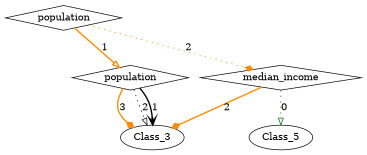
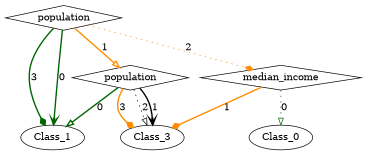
  digraph {
    edge [arrowhead=diamond color=darkorange style=bold]
    n1 [label=Class_3]
-   n3 [label=Class_5]
+   n2 [label=Class_1]
+   n3 [label=Class_0]
    n4 [label=population shape=diamond]
    n5 [label=median_income shape=diamond]
    n6 [label=population shape=diamond]
    n4 -> n1 [label=3]
    n4 -> n1 [arrowhead=onormal color=black label=2 style=dotted]
    n4 -> n1 [arrowhead=vee color=black label=1]
-   n5 -> n1 [label=2]
+   n4 -> n2 [arrowhead=onormal color=darkgreen label=0]
+   n5 -> n1 [label=1]
    n5 -> n3 [arrowhead=onormal color=darkgreen label=0 style=dotted]
+   n6 -> n2 [color=darkgreen label=3]
+   n6 -> n2 [arrowhead=vee color=darkgreen label=0]
    n6 -> n4 [arrowhead=onormal label=1]
    n6 -> n5 [label=2 style=dotted]
  }
